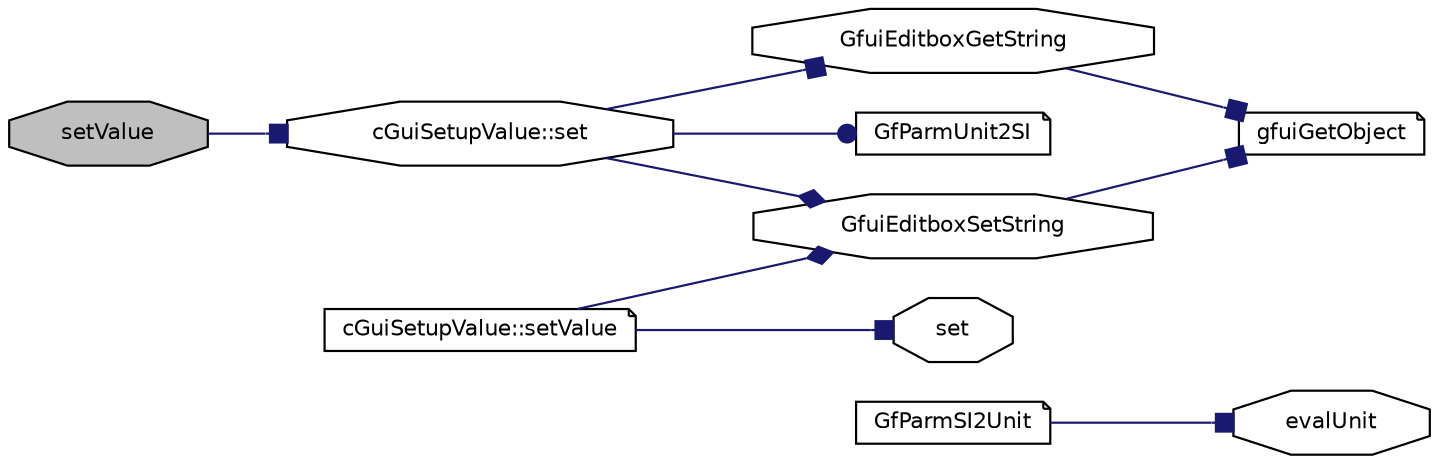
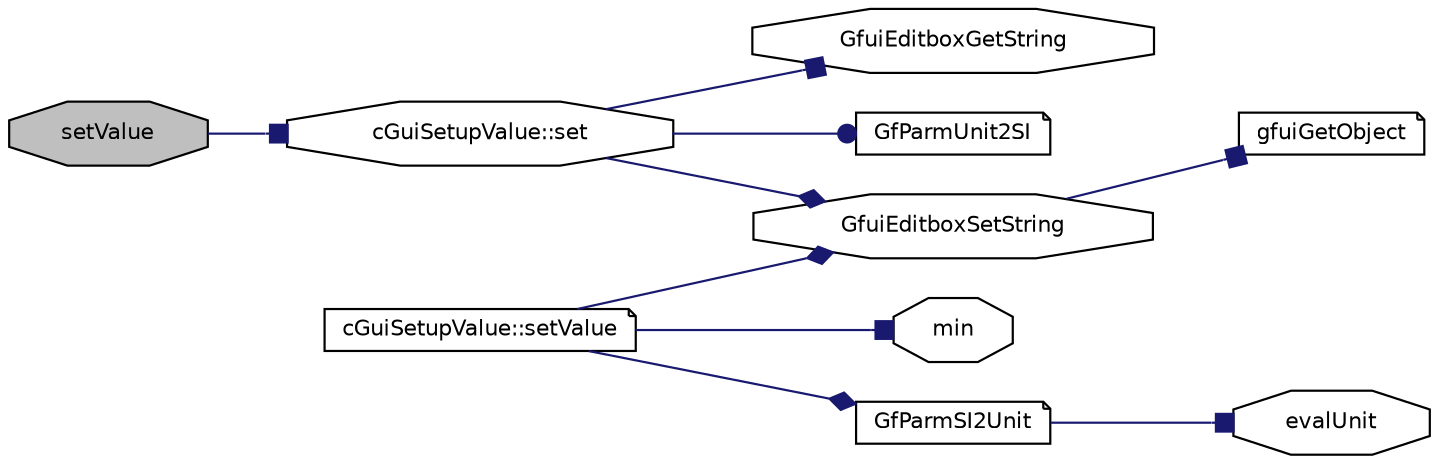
  digraph {
    rankdir=LR
    node [color=black fillcolor=white fontname=Helvetica fontsize=10 shape=octagon style=filled]
    edge [arrowhead=box color=midnightblue fontname=Helvetica fontsize=10 labelfontname=Helvetica labelfontsize=10 style=solid]
    n1 [fillcolor=grey75 fontcolor=black height=0.2 label=setValue width=0.4]
    n2 [height=0.2 label="cGuiSetupValue::set" width=0.4]
    n3 [height=0.2 label=GfuiEditboxGetString width=0.4]
    n4 [height=0.2 label=GfParmUnit2SI shape=note width=0.4]
    n5 [height=0.2 label=GfuiEditboxSetString width=0.4]
    n6 [height=0.2 label=gfuiGetObject shape=note width=0.4]
    n7 [height=0.2 label="cGuiSetupValue::setValue" shape=note width=0.4]
-   n8 [height=0.2 label=set width=0.4]
+   n8 [height=0.2 label=min width=0.4]
    n9 [height=0.2 label=GfParmSI2Unit shape=note width=0.4]
    n10 [height=0.2 label=evalUnit width=0.4]
    n1 -> n2
    n2 -> n3
    n2 -> n4 [arrowhead=dot]
    n2 -> n5 [arrowhead=diamond]
-   n3 -> n6
    n5 -> n6
    n7 -> n5 [arrowhead=diamond]
    n7 -> n8
+   n7 -> n9 [arrowhead=diamond]
    n9 -> n10
  }
